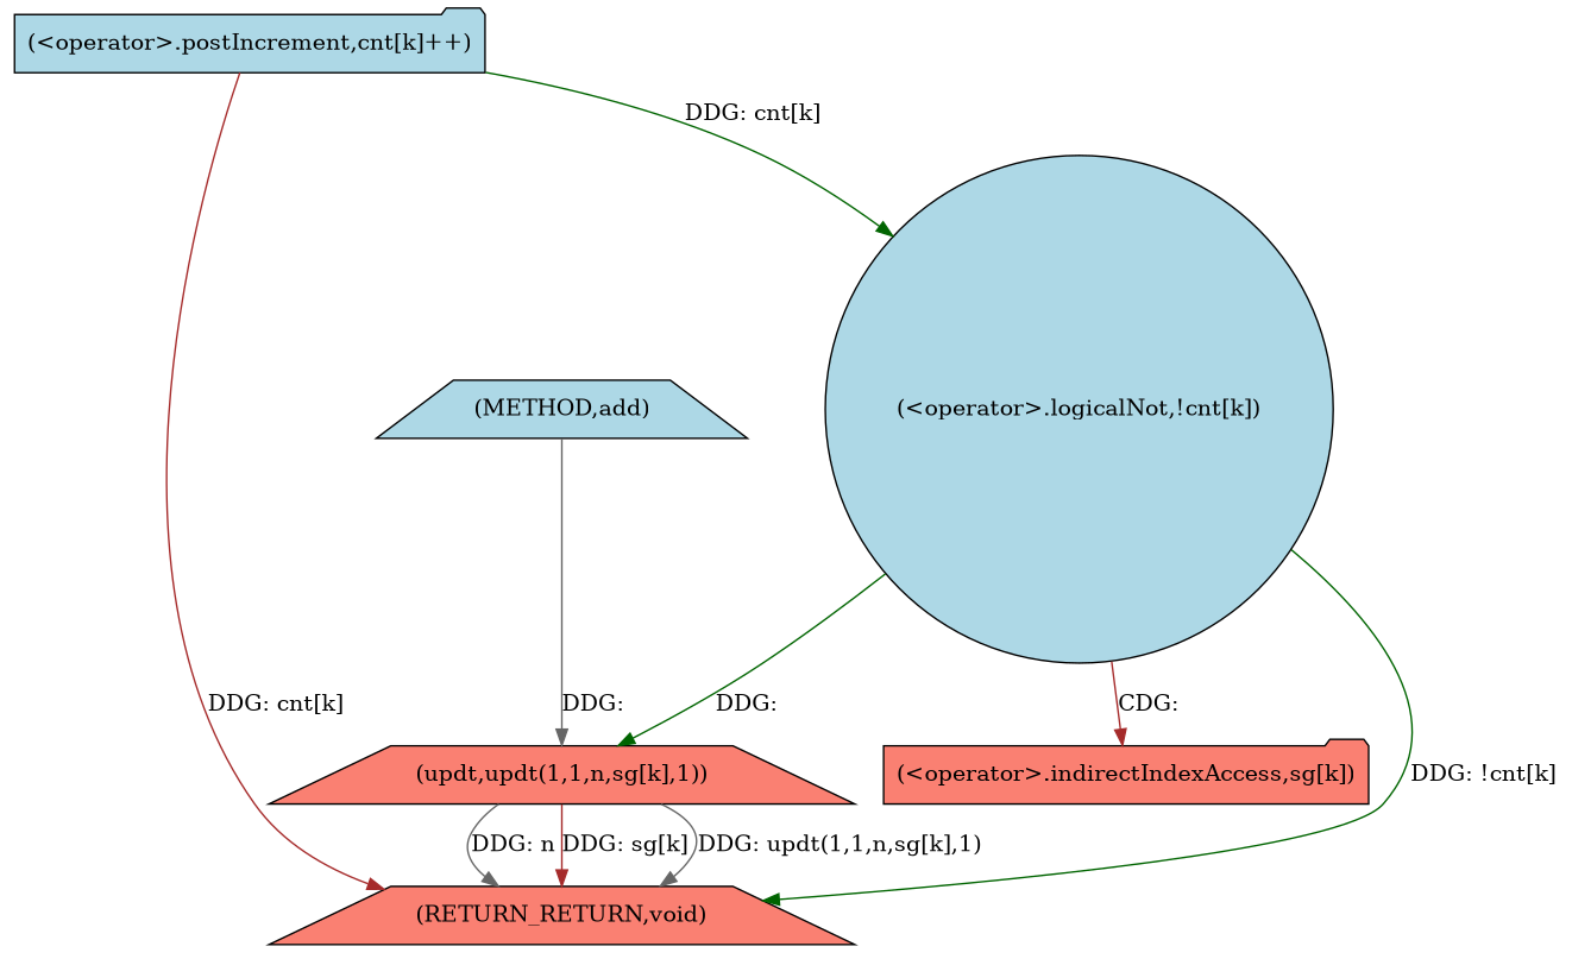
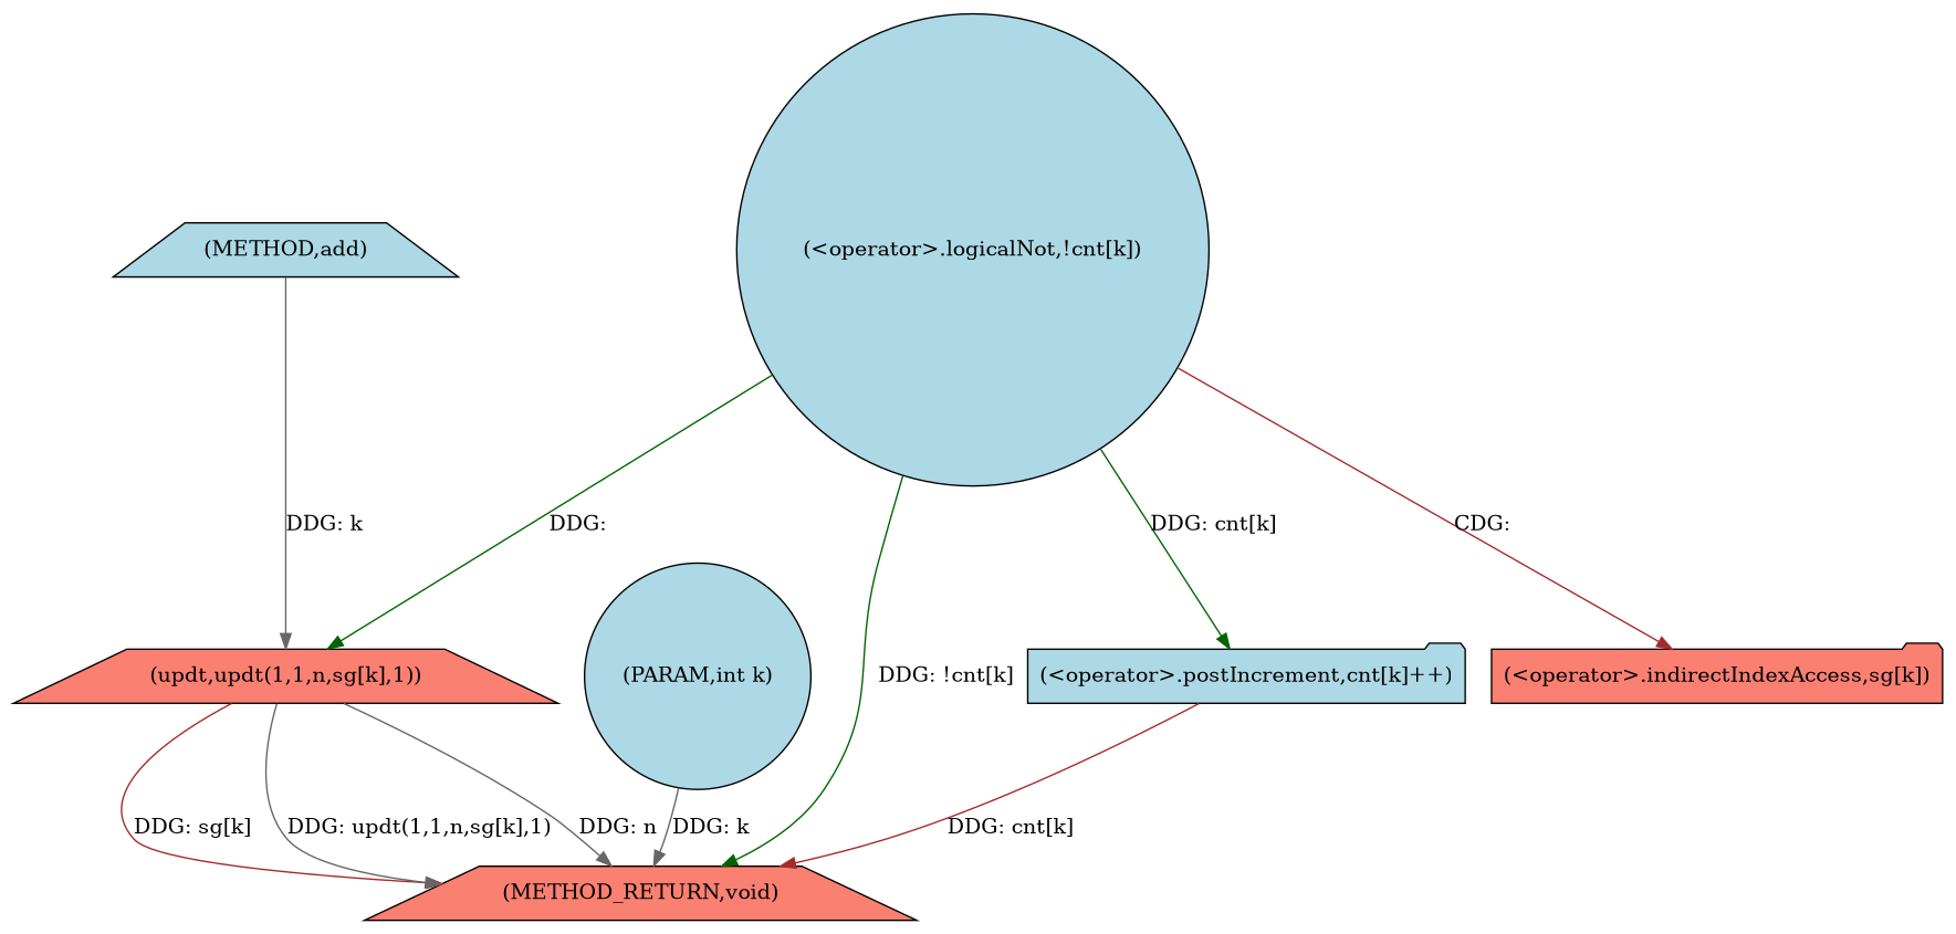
  digraph {
    node [fillcolor=lightblue shape=trapezium style=filled]
    edge [color=gray40]
    n1 [label="(METHOD,add)"]
    n2 [fillcolor=salmon label="(updt,updt(1,1,n,sg[k],1))"]
-   n4 [fillcolor=salmon label="(RETURN_RETURN,void)"]
+   n3 [label="(PARAM,int k)" shape=circle]
+   n4 [fillcolor=salmon label="(METHOD_RETURN,void)"]
    n5 [label="(<operator>.postIncrement,cnt[k]++)" shape=folder]
    n6 [label="(<operator>.logicalNot,!cnt[k])" shape=circle]
    n7 [fillcolor=salmon label="(<operator>.indirectIndexAccess,sg[k])" shape=folder]
-   n1 -> n2 [label="DDG: "]
+   n1 -> n2 [label="DDG: k"]
    n2 -> n4 [color=brown label="DDG: sg[k]"]
    n2 -> n4 [label="DDG: updt(1,1,n,sg[k],1)"]
    n2 -> n4 [label="DDG: n"]
+   n3 -> n4 [label="DDG: k"]
    n5 -> n4 [color=brown label="DDG: cnt[k]"]
    n6 -> n2 [color=darkgreen label="DDG: "]
    n6 -> n4 [color=darkgreen label="DDG: !cnt[k]"]
-   n5 -> n6 [color=darkgreen label="DDG: cnt[k]"]
+   n6 -> n5 [color=darkgreen label="DDG: cnt[k]"]
    n6 -> n7 [color=brown label="CDG: "]
  }
